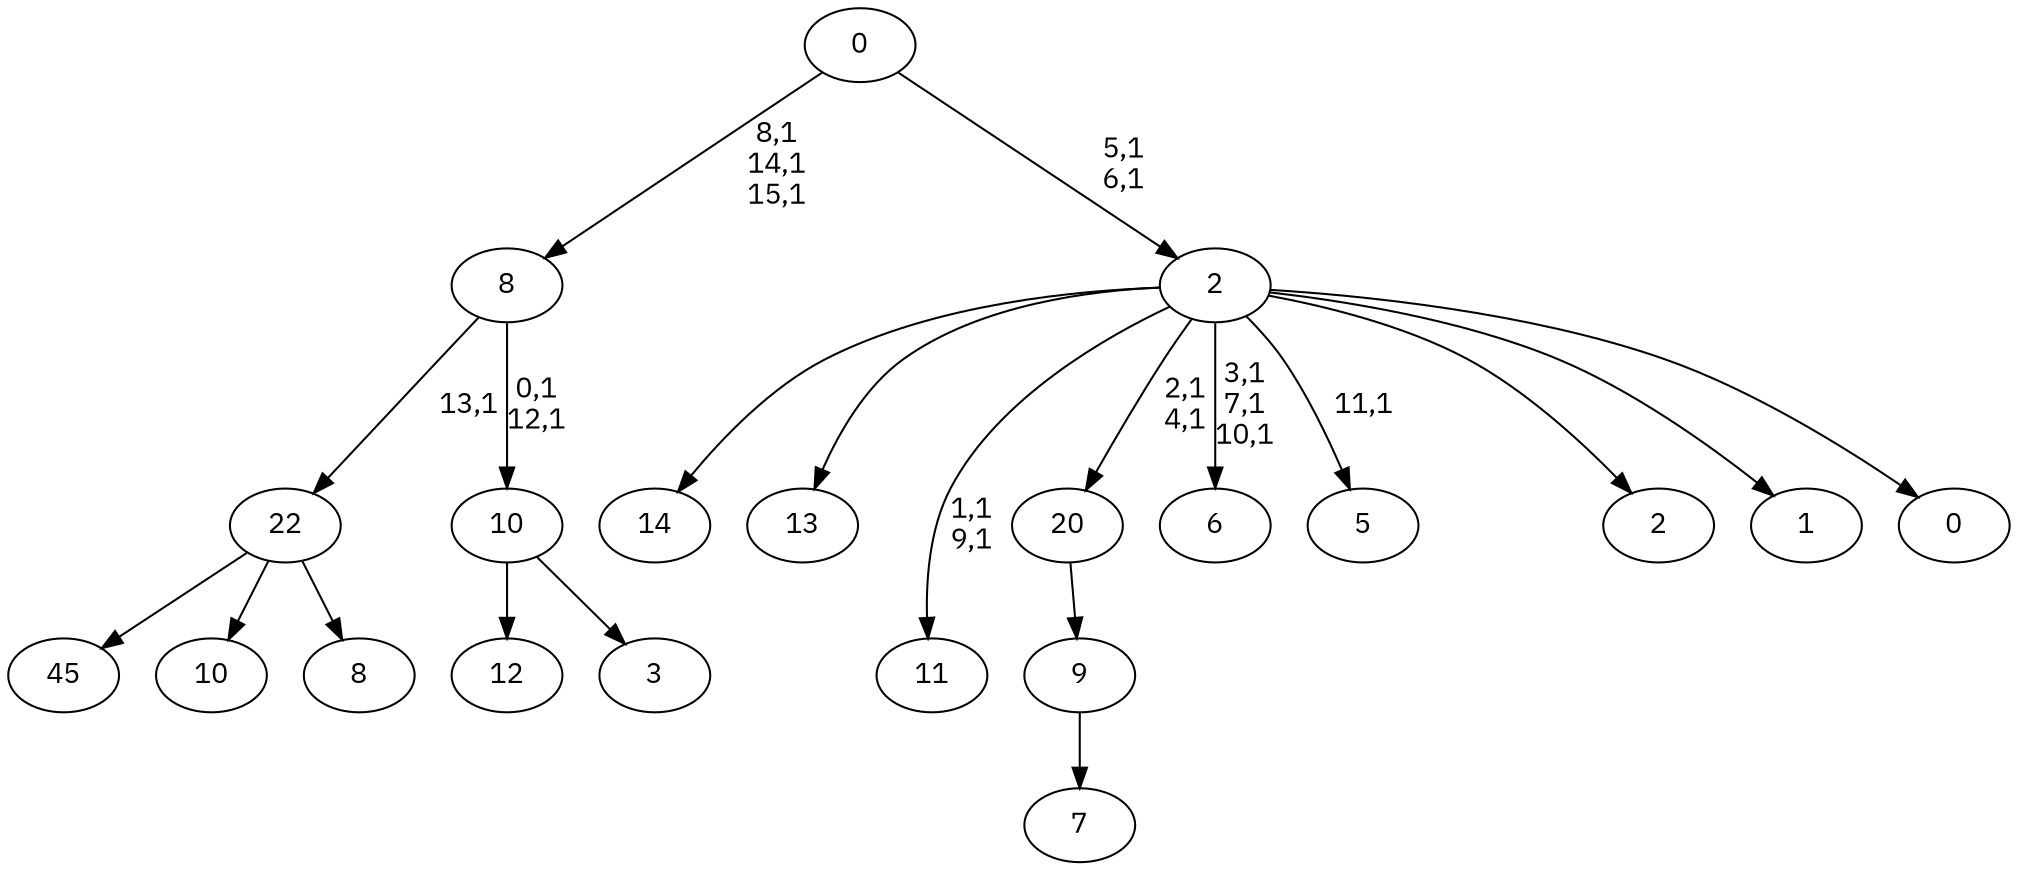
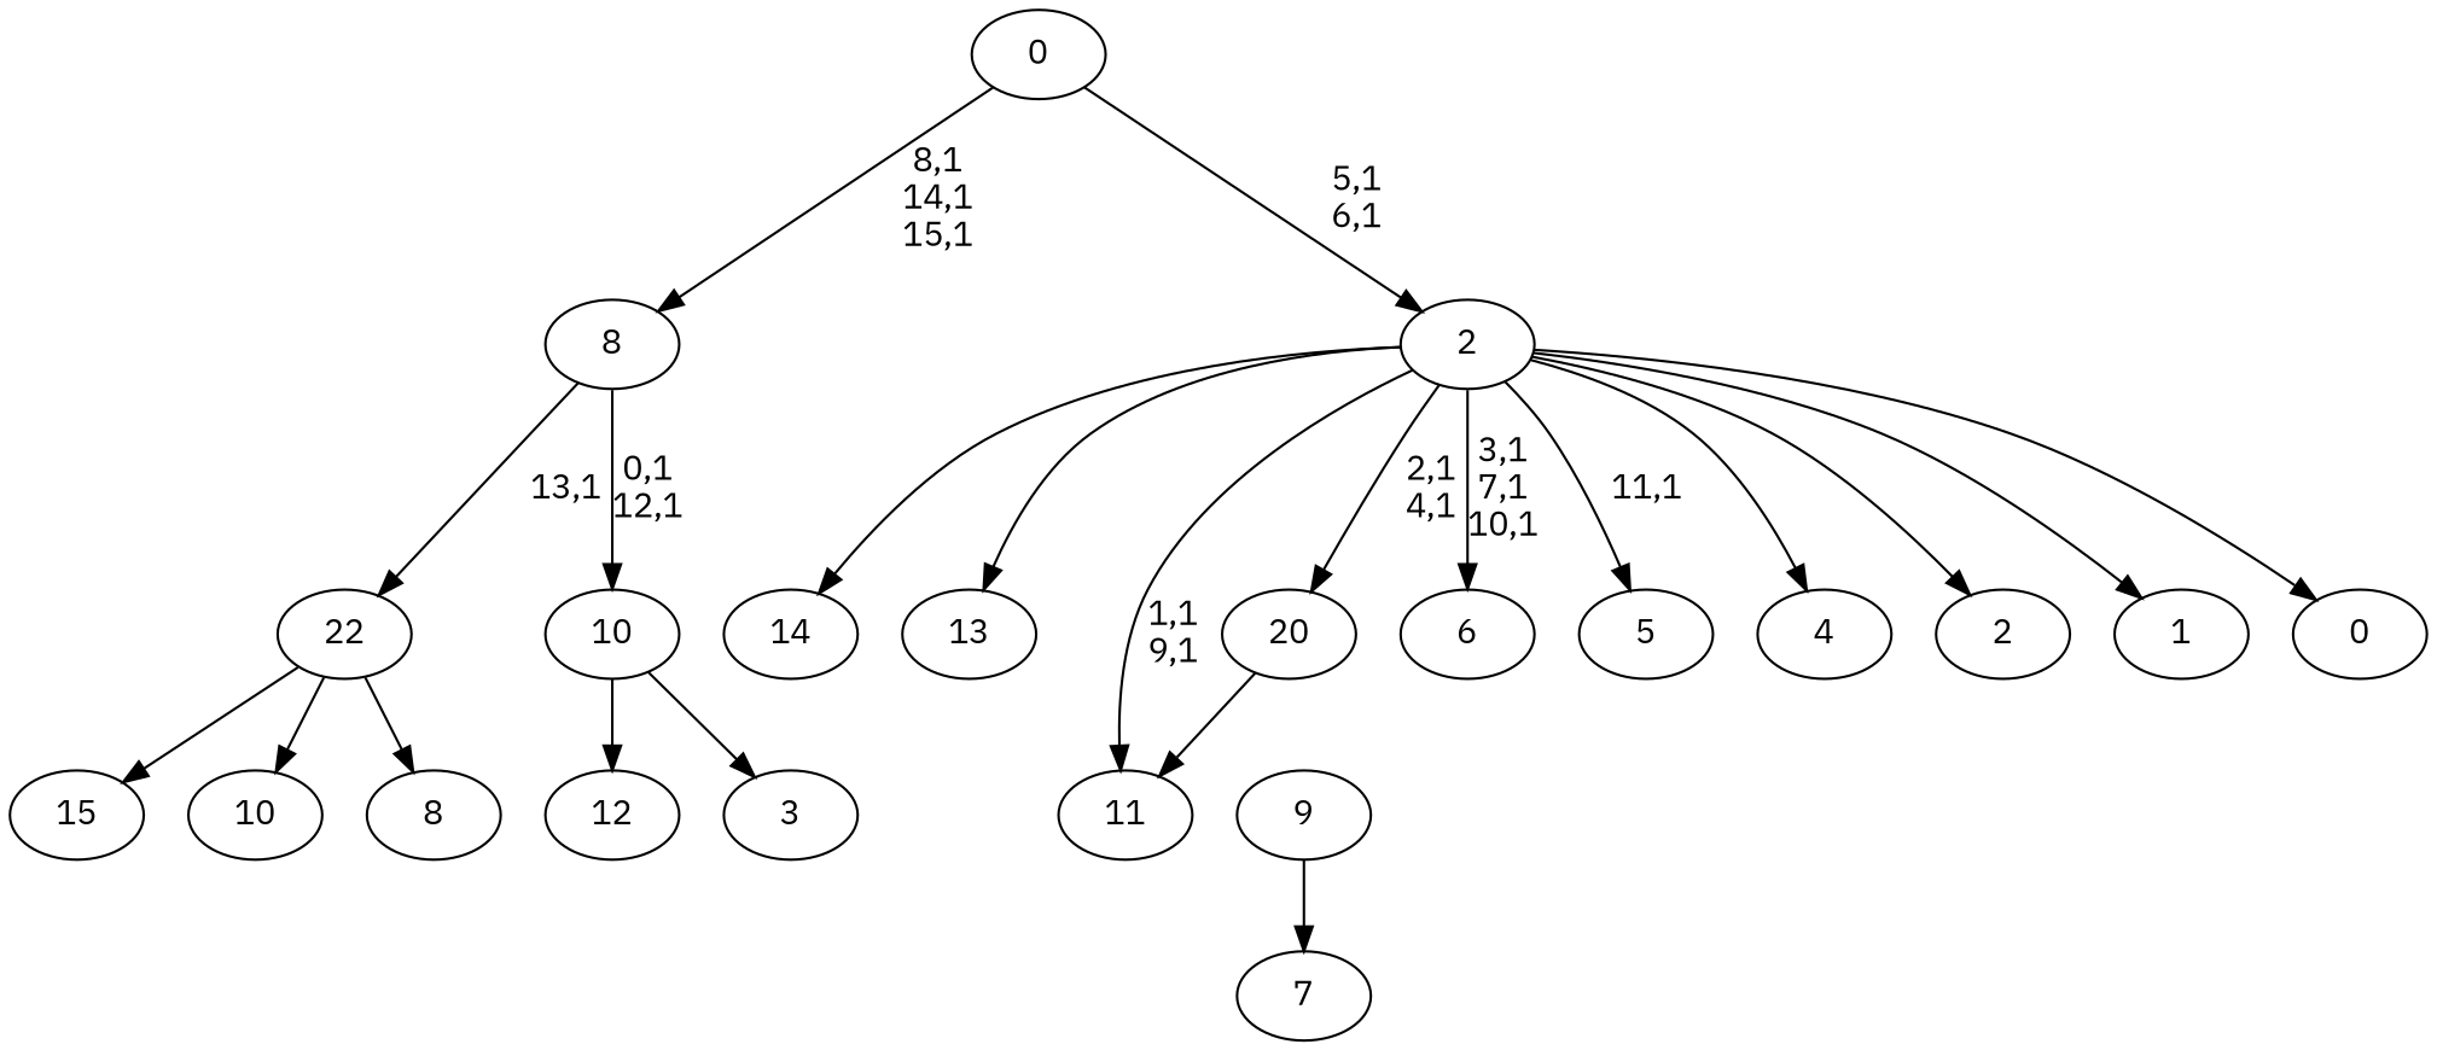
  digraph {
    fontname="IBM Plex Sans"
    node [fontname="IBM Plex Sans"]
    edge [fontname="IBM Plex Sans"]
-   n1 [label=45]
+   n1 [label=15]
    n2 [label=14]
    n3 [label=13]
    n4 [label=12]
    n5 [label=11]
    n6 [label=10]
    n7 [label=9]
    n8 [label=7]
    n9 [label=8]
    22
    20
    n12 [label=6]
    n13 [label=5]
+   n14 [label=4]
    n15 [label=3]
    10
    8
    n18 [label=2]
    n19 [label=1]
    n20 [label=0]
    2
    0
    n7 -> n8
    22 -> n1
    22 -> n6
    22 -> n9
-   20 -> n7
+   20 -> n5
    10 -> n4
    10 -> n15
    8 -> 22 [label="13,1"]
    8 -> 10 [label="0,1\n12,1"]
    2 -> n2
    2 -> n3
    2 -> n5 [label="1,1\n9,1"]
    2 -> 20 [label="2,1\n4,1"]
    2 -> n12 [label="3,1\n7,1\n10,1"]
    2 -> n13 [label="11,1"]
+   2 -> n14
    2 -> n18
    2 -> n19
    2 -> n20
    0 -> 8 [label="8,1\n14,1\n15,1"]
    0 -> 2 [label="5,1\n6,1"]
  }
